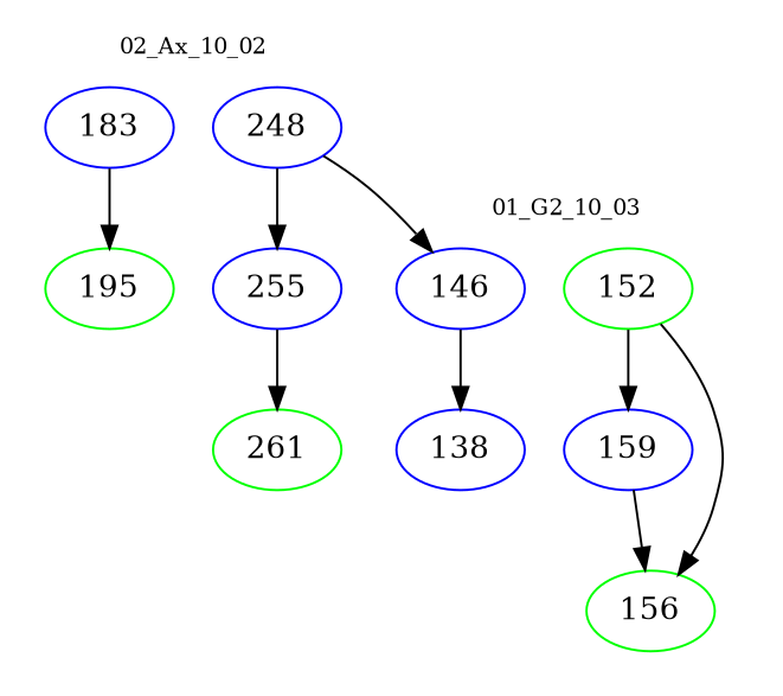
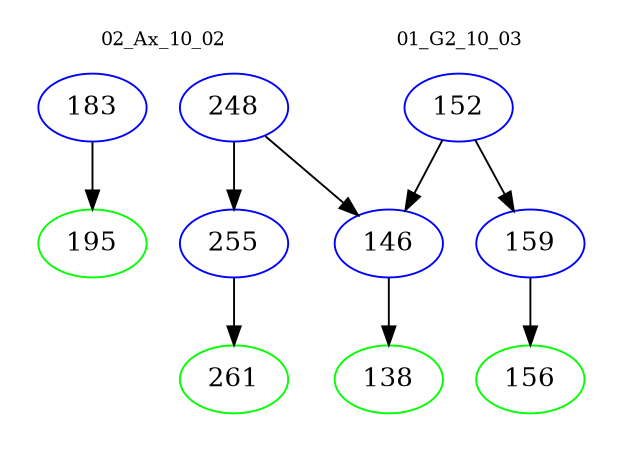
  digraph {
    node [color=blue]
    edge [color=black]
    n1 [label=248]
    n2 [label=183]
    n3 [label=255]
    n4 [color=green label=195]
    n5 [color=green label=261]
-   n6 [color=green label=152]
+   n6 [label=152]
    n7 [label=146]
    n8 [label=159]
-   n9 [label=138]
+   n9 [color=green label=138]
    n10 [color=green label=156]
    subgraph cluster_1 {
      color=white
      fontsize=10
      label="02_Ax_10_02"
      n1
      n2
      n3
      n4
      n5
    }
    subgraph cluster_2 {
      color=white
      fontsize=10
      label="01_G2_10_03"
      n6
      n7
      n8
      n9
      n10
    }
    n1 -> n3
    n1 -> n7
    n2 -> n4
    n3 -> n5
-   n6 -> n10
+   n6 -> n7
    n6 -> n8
    n7 -> n9
    n8 -> n10
  }
